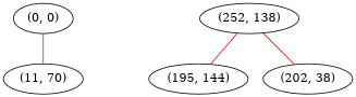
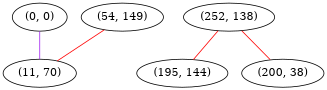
  graph {
    edge [color=red weight=1]
    "(0, 0)"
    "(11, 70)"
    n3 [label="(252, 138)"]
    "(195, 144)"
-   "(200, 38)" [label="(202, 38)"]
+   "(200, 38)"
+   "(54, 149)"
    "(0, 0)" -- "(11, 70)" [color=purple weight=4]
    n3 -- "(195, 144)"
    n3 -- "(200, 38)"
+   "(54, 149)" -- "(11, 70)"
  }
